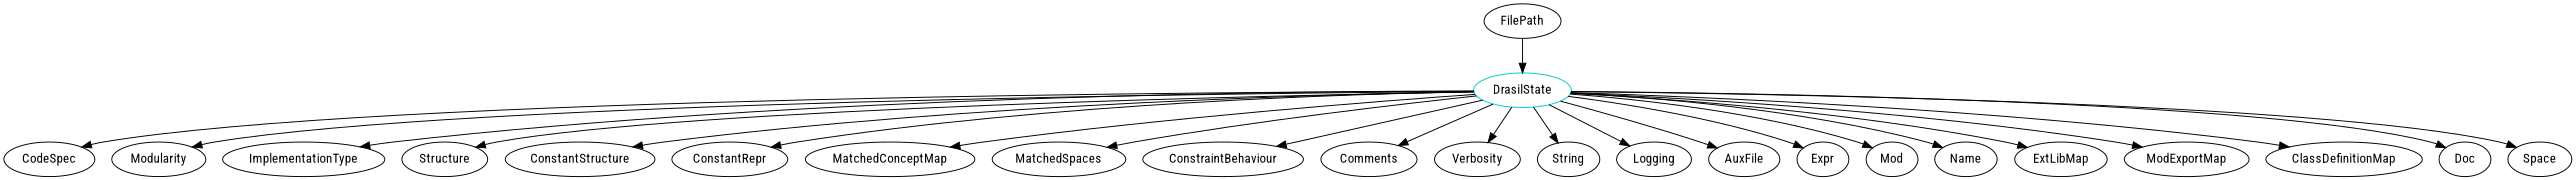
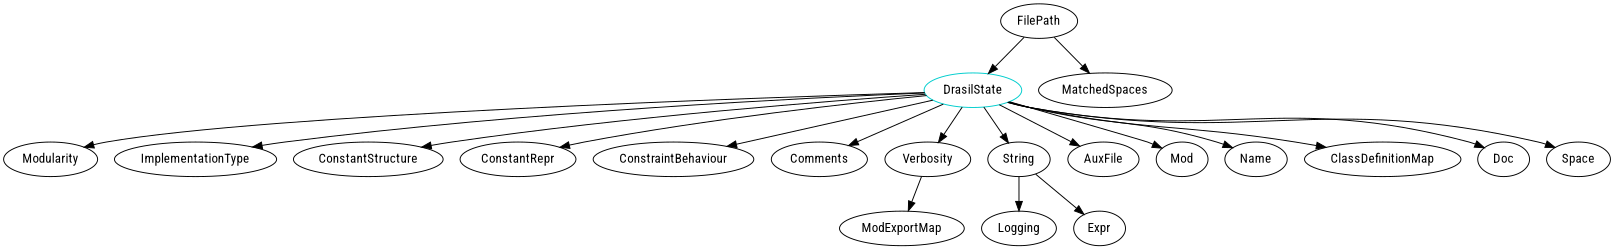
  digraph {
    fontname="Roboto Condensed"
    node [fontname="Roboto Condensed"]
    edge [fontname="Roboto Condensed"]
    n1 [color=cyan3 label=DrasilState shape=oval]
-   CodeSpec
    Modularity
    ImplementationType
-   Structure
    ConstantStructure
    ConstantRepr
-   MatchedConceptMap
    MatchedSpaces
    ConstraintBehaviour
    Comments
    Verbosity
    String
    Logging
    AuxFile
    Expr
    Mod
    Name
-   ExtLibMap
    ModExportMap
    ClassDefinitionMap
    Doc
    Space
    FilePath
-   n1 -> CodeSpec
    n1 -> Modularity
    n1 -> ImplementationType
-   n1 -> Structure
    n1 -> ConstantStructure
    n1 -> ConstantRepr
-   n1 -> MatchedConceptMap
-   n1 -> MatchedSpaces
+   FilePath -> MatchedSpaces
    n1 -> ConstraintBehaviour
    n1 -> Comments
    n1 -> Verbosity
    n1 -> String
-   n1 -> Logging
+   String -> Logging
    n1 -> AuxFile
-   n1 -> Expr
+   String -> Expr
    n1 -> Mod
    n1 -> Name
-   n1 -> ExtLibMap
-   n1 -> ModExportMap
+   Verbosity -> ModExportMap
    n1 -> ClassDefinitionMap
    n1 -> Doc
    n1 -> Space
    FilePath -> n1
  }
